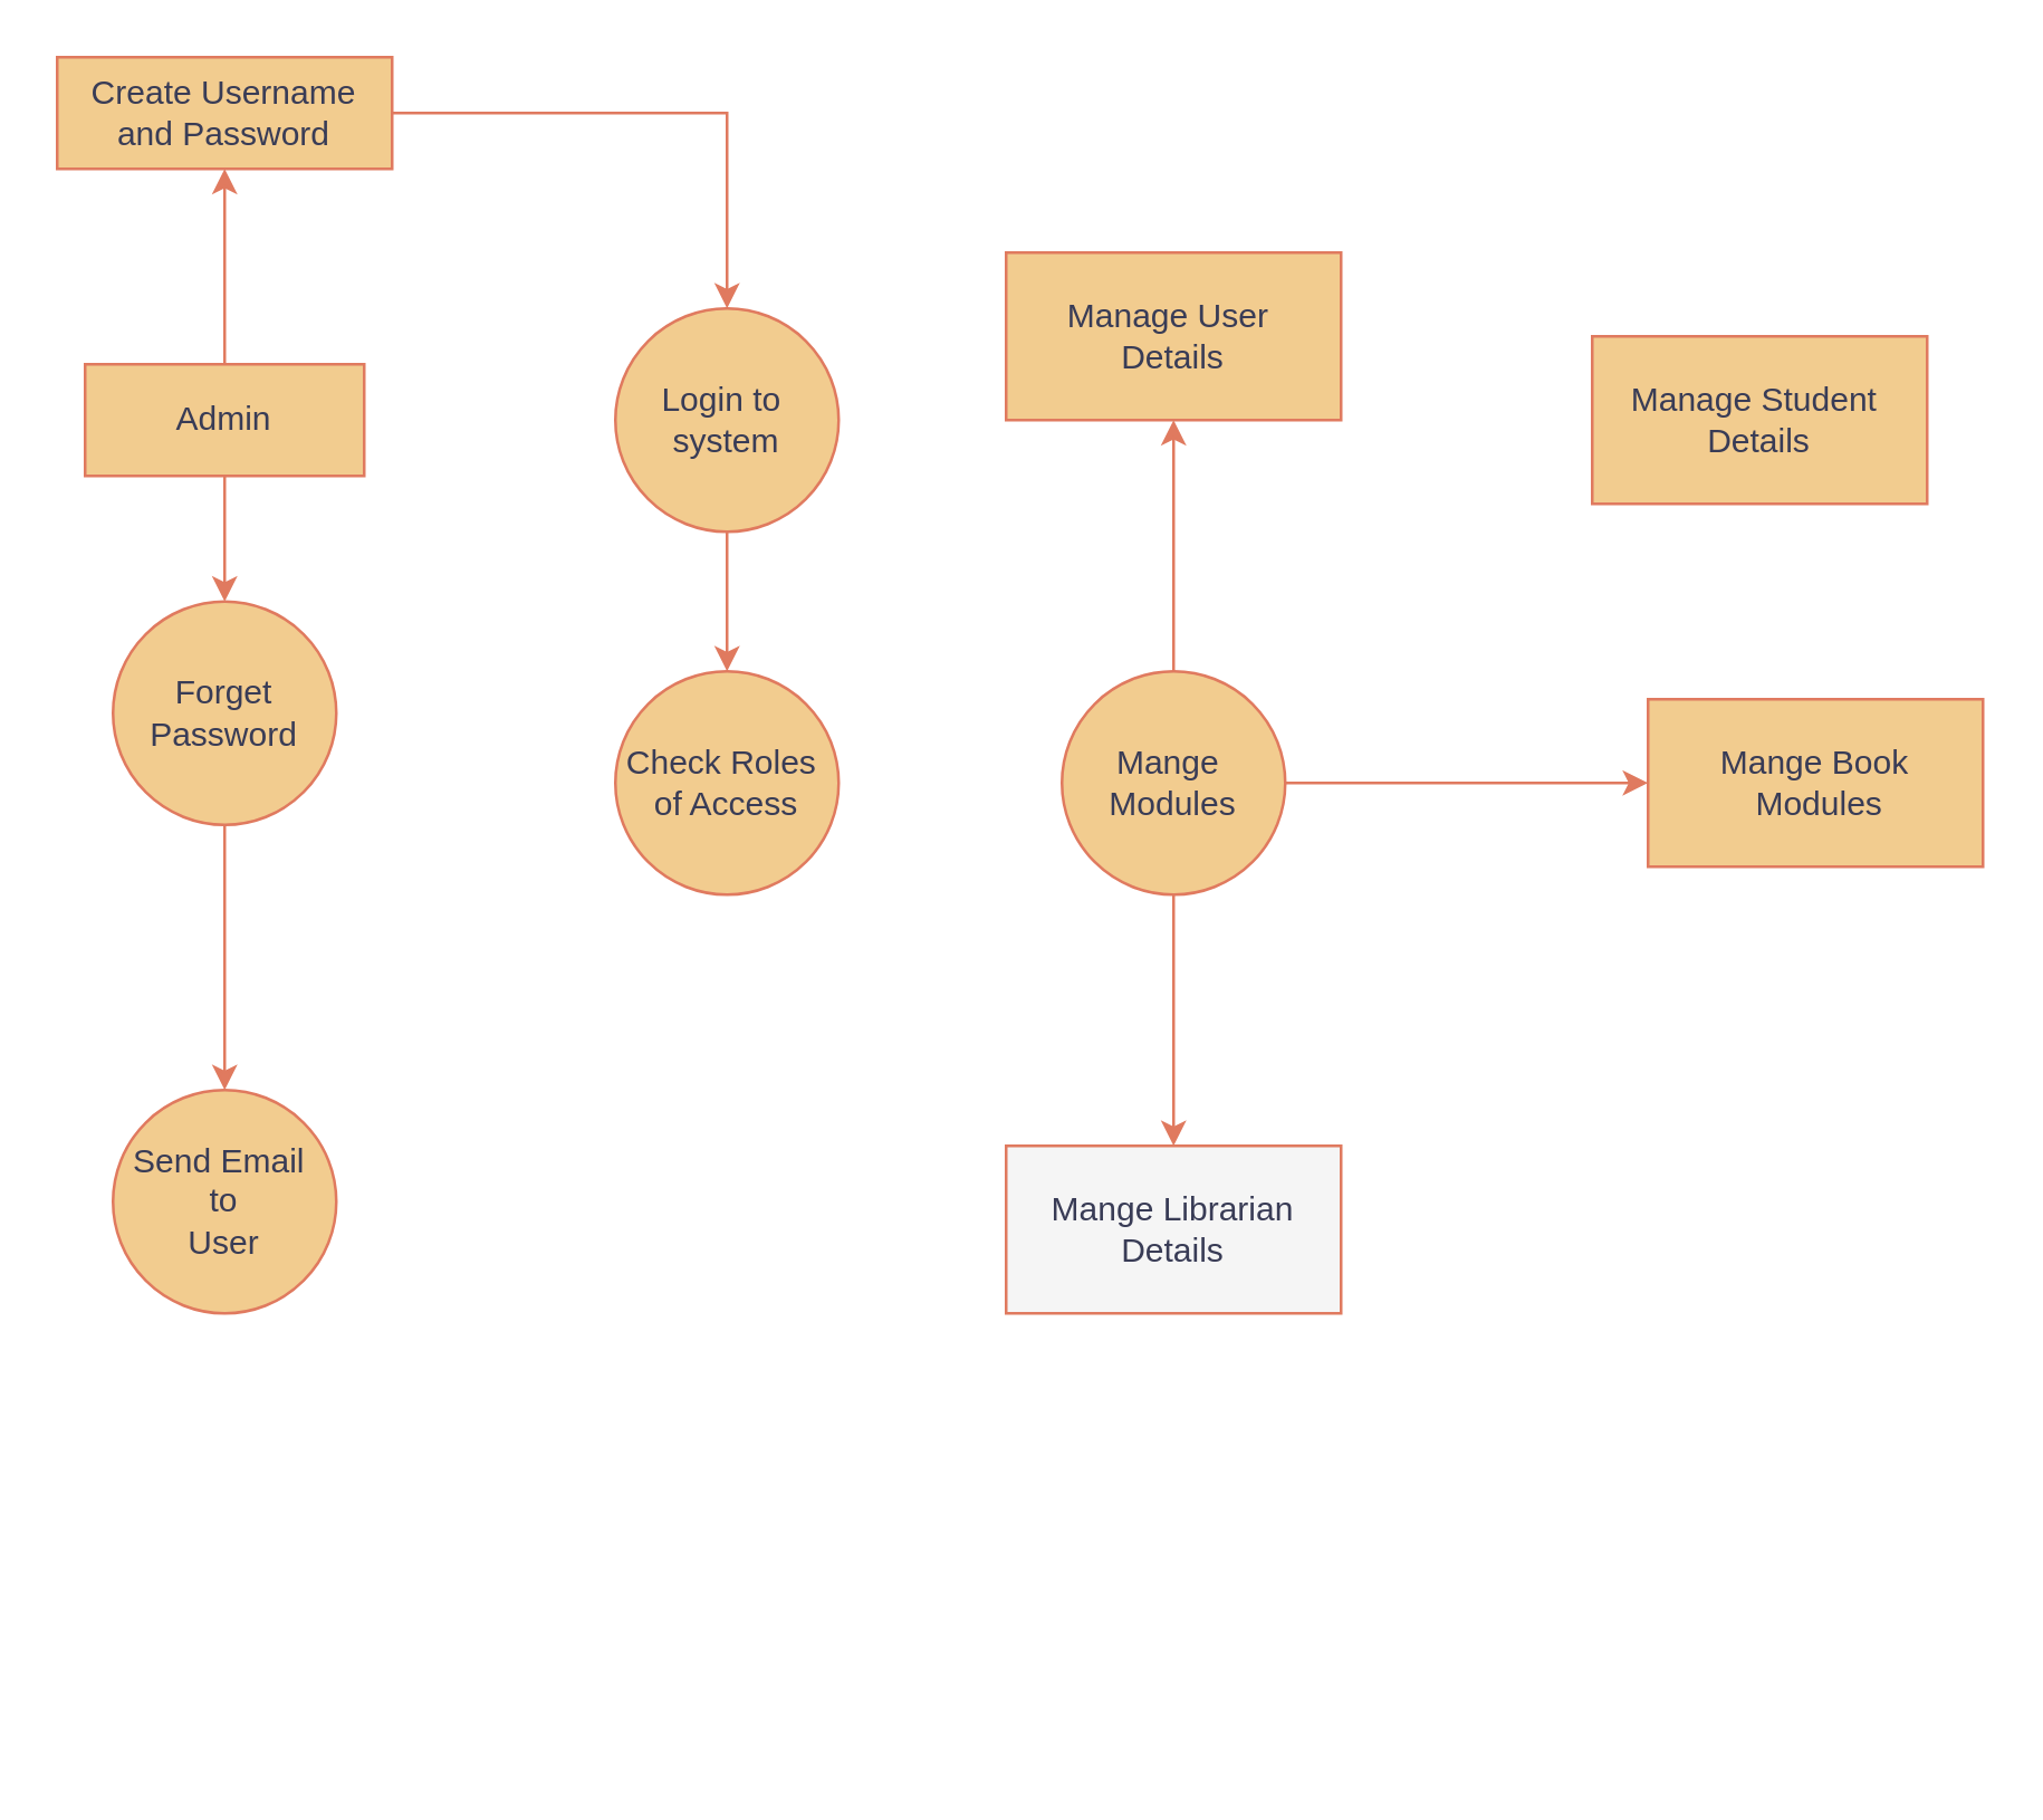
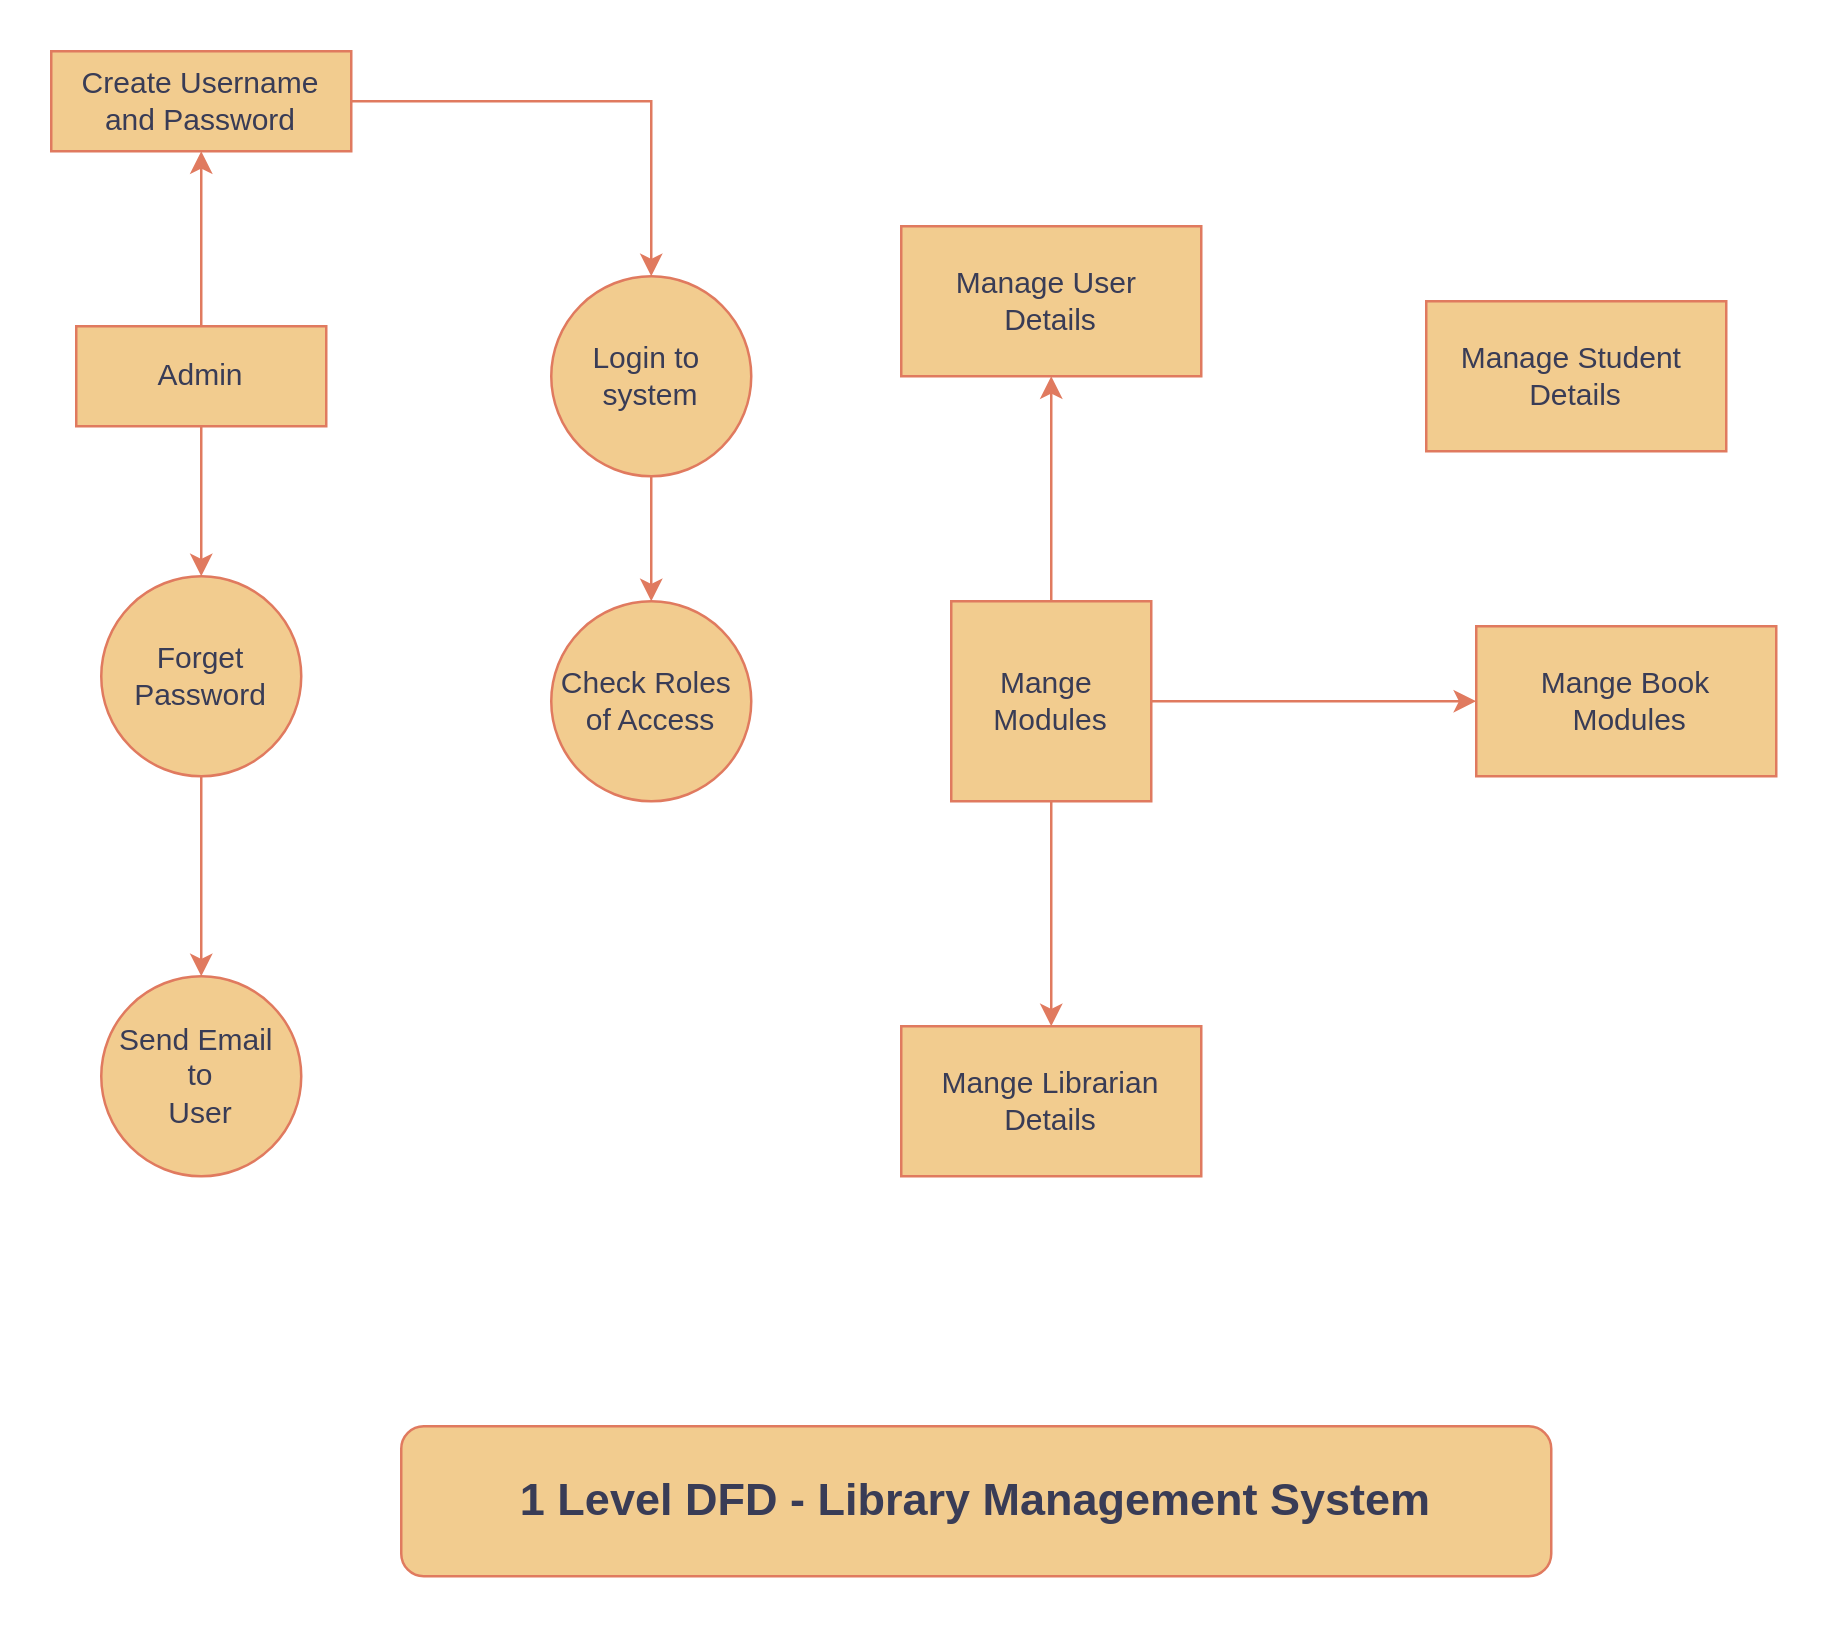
  <mxCell id="0" />
  <mxCell id="1" parent="0" />
  <mxCell id="2" value="" style="rounded=0;whiteSpace=wrap;html=1;labelBackgroundColor=none;fillColor=#F2CC8F;strokeColor=#E07A5F;fontColor=#393C56;" parent="1" vertex="1"><mxGeometry x="30" y="130" width="100" height="40" as="geometry" /></mxCell>
  <mxCell id="3" value="" style="edgeStyle=orthogonalEdgeStyle;rounded=0;orthogonalLoop=1;jettySize=auto;html=1;labelBackgroundColor=none;strokeColor=#E07A5F;fontColor=default;" parent="1" source="5" target="10" edge="1"><mxGeometry relative="1" as="geometry" /></mxCell>
  <mxCell id="4" value="" style="edgeStyle=orthogonalEdgeStyle;rounded=0;orthogonalLoop=1;jettySize=auto;html=1;labelBackgroundColor=none;strokeColor=#E07A5F;fontColor=default;" parent="1" source="5" target="22" edge="1"><mxGeometry relative="1" as="geometry" /></mxCell>
  <mxCell id="5" value="Admin" style="text;strokeColor=none;align=center;fillColor=none;html=1;verticalAlign=middle;whiteSpace=wrap;rounded=0;labelBackgroundColor=none;fontColor=#393C56;" parent="1" vertex="1"><mxGeometry x="30" y="130" width="100" height="40" as="geometry" /></mxCell>
  <mxCell id="6" value="" style="edgeStyle=orthogonalEdgeStyle;rounded=0;orthogonalLoop=1;jettySize=auto;html=1;labelBackgroundColor=none;strokeColor=#E07A5F;fontColor=default;" parent="1" source="7" edge="1"><mxGeometry relative="1" as="geometry"><mxPoint x="260" y="240" as="targetPoint" /></mxGeometry></mxCell>
  <mxCell id="7" value="" style="ellipse;whiteSpace=wrap;html=1;labelBackgroundColor=none;fillColor=#F2CC8F;strokeColor=#E07A5F;fontColor=#393C56;" parent="1" vertex="1"><mxGeometry x="220" y="110" width="80" height="80" as="geometry" /></mxCell>
  <mxCell id="8" value="Login to&amp;nbsp;&lt;br&gt;system" style="text;strokeColor=none;align=center;fillColor=none;html=1;verticalAlign=middle;whiteSpace=wrap;rounded=0;labelBackgroundColor=none;fontColor=#393C56;" parent="1" vertex="1"><mxGeometry x="230" y="135" width="60" height="30" as="geometry" /></mxCell>
  <mxCell id="9" value="" style="edgeStyle=orthogonalEdgeStyle;rounded=0;orthogonalLoop=1;jettySize=auto;html=1;labelBackgroundColor=none;strokeColor=#E07A5F;fontColor=default;" parent="1" source="10" target="11" edge="1"><mxGeometry relative="1" as="geometry" /></mxCell>
- <mxCell id="10" value="Forget&lt;br&gt;Password" style="ellipse;whiteSpace=wrap;html=1;labelBackgroundColor=none;fillColor=#F2CC8F;strokeColor=#E07A5F;fontColor=#393C56;" parent="1" vertex="1"><mxGeometry x="40" y="215" width="80" height="80" as="geometry" /></mxCell>
+ <mxCell id="10" value="Forget&lt;br&gt;Password" style="ellipse;whiteSpace=wrap;html=1;labelBackgroundColor=none;fillColor=#F2CC8F;strokeColor=#E07A5F;fontColor=#393C56;" parent="1" vertex="1"><mxGeometry x="40" y="230" width="80" height="80" as="geometry" /></mxCell>
  <mxCell id="11" value="Send Email&amp;nbsp;&lt;br&gt;to&lt;br&gt;User" style="ellipse;whiteSpace=wrap;html=1;labelBackgroundColor=none;fillColor=#F2CC8F;strokeColor=#E07A5F;fontColor=#393C56;" parent="1" vertex="1"><mxGeometry x="40" y="390" width="80" height="80" as="geometry" /></mxCell>
  <mxCell id="12" value="Check Roles&amp;nbsp;&lt;br&gt;of Access" style="ellipse;whiteSpace=wrap;html=1;labelBackgroundColor=none;fillColor=#F2CC8F;strokeColor=#E07A5F;fontColor=#393C56;" parent="1" vertex="1"><mxGeometry x="220" y="240" width="80" height="80" as="geometry" /></mxCell>
  <mxCell id="13" value="" style="edgeStyle=orthogonalEdgeStyle;rounded=0;orthogonalLoop=1;jettySize=auto;html=1;labelBackgroundColor=none;strokeColor=#E07A5F;fontColor=default;" parent="1" source="16" target="17" edge="1"><mxGeometry relative="1" as="geometry" /></mxCell>
  <mxCell id="14" value="" style="edgeStyle=orthogonalEdgeStyle;rounded=0;orthogonalLoop=1;jettySize=auto;html=1;labelBackgroundColor=none;strokeColor=#E07A5F;fontColor=default;" parent="1" source="16" target="18" edge="1"><mxGeometry relative="1" as="geometry" /></mxCell>
  <mxCell id="15" value="" style="edgeStyle=orthogonalEdgeStyle;rounded=0;orthogonalLoop=1;jettySize=auto;html=1;labelBackgroundColor=none;strokeColor=#E07A5F;fontColor=default;" parent="1" source="16" target="19" edge="1"><mxGeometry relative="1" as="geometry" /></mxCell>
- <mxCell id="16" value="Mange&amp;nbsp;&lt;br&gt;Modules" style="ellipse;whiteSpace=wrap;html=1;labelBackgroundColor=none;fillColor=#F2CC8F;strokeColor=#E07A5F;fontColor=#393C56;" parent="1" vertex="1"><mxGeometry x="380" y="240" width="80" height="80" as="geometry" /></mxCell>
+ <mxCell id="16" value="Mange&amp;nbsp;&lt;br&gt;Modules" style="whiteSpace=wrap;html=1;labelBackgroundColor=none;fillColor=#F2CC8F;strokeColor=#E07A5F;fontColor=#393C56;rounded=0;" parent="1" vertex="1"><mxGeometry x="380" y="240" width="80" height="80" as="geometry" /></mxCell>
  <mxCell id="17" value="Mange Book&lt;br&gt;&amp;nbsp;Modules" style="whiteSpace=wrap;html=1;labelBackgroundColor=none;fillColor=#F2CC8F;strokeColor=#E07A5F;fontColor=#393C56;" parent="1" vertex="1"><mxGeometry x="590" y="250" width="120" height="60" as="geometry" /></mxCell>
- <mxCell id="18" value="Mange Librarian&lt;br&gt;Details" style="whiteSpace=wrap;html=1;labelBackgroundColor=none;fillColor=#f5f5f5;strokeColor=#E07A5F;fontColor=#393C56;" parent="1" vertex="1"><mxGeometry x="360" y="410" width="120" height="60" as="geometry" /></mxCell>
+ <mxCell id="18" value="Mange Librarian&lt;br&gt;Details" style="whiteSpace=wrap;html=1;labelBackgroundColor=none;fillColor=#F2CC8F;strokeColor=#E07A5F;fontColor=#393C56;" parent="1" vertex="1"><mxGeometry x="360" y="410" width="120" height="60" as="geometry" /></mxCell>
  <mxCell id="19" value="Manage User&amp;nbsp;&lt;br&gt;Details" style="whiteSpace=wrap;html=1;labelBackgroundColor=none;fillColor=#F2CC8F;strokeColor=#E07A5F;fontColor=#393C56;" parent="1" vertex="1"><mxGeometry x="360" y="90" width="120" height="60" as="geometry" /></mxCell>
+ <mxCell id="20" value="&lt;h2&gt;1 Level DFD - Library Management System&lt;/h2&gt;" style="rounded=1;whiteSpace=wrap;html=1;fontStyle=1;labelBackgroundColor=none;fillColor=#F2CC8F;strokeColor=#E07A5F;fontColor=#393C56;" parent="1" vertex="1"><mxGeometry x="160" y="570" width="460" height="60" as="geometry" /></mxCell>
  <mxCell id="21" style="edgeStyle=orthogonalEdgeStyle;rounded=0;orthogonalLoop=1;jettySize=auto;html=1;entryX=0.5;entryY=0;entryDx=0;entryDy=0;labelBackgroundColor=none;strokeColor=#E07A5F;fontColor=default;" parent="1" source="22" target="7" edge="1"><mxGeometry relative="1" as="geometry" /></mxCell>
  <mxCell id="22" value="Create Username&lt;br&gt;and Password" style="rounded=0;whiteSpace=wrap;html=1;labelBackgroundColor=none;fillColor=#F2CC8F;strokeColor=#E07A5F;fontColor=#393C56;" parent="1" vertex="1"><mxGeometry x="20" y="20" width="120" height="40" as="geometry" /></mxCell>
  <mxCell id="23" value="Manage Student&amp;nbsp;&lt;br&gt;Details" style="rounded=0;whiteSpace=wrap;html=1;labelBackgroundColor=none;fillColor=#F2CC8F;strokeColor=#E07A5F;fontColor=#393C56;" parent="1" vertex="1"><mxGeometry x="570" y="120" width="120" height="60" as="geometry" /></mxCell>
